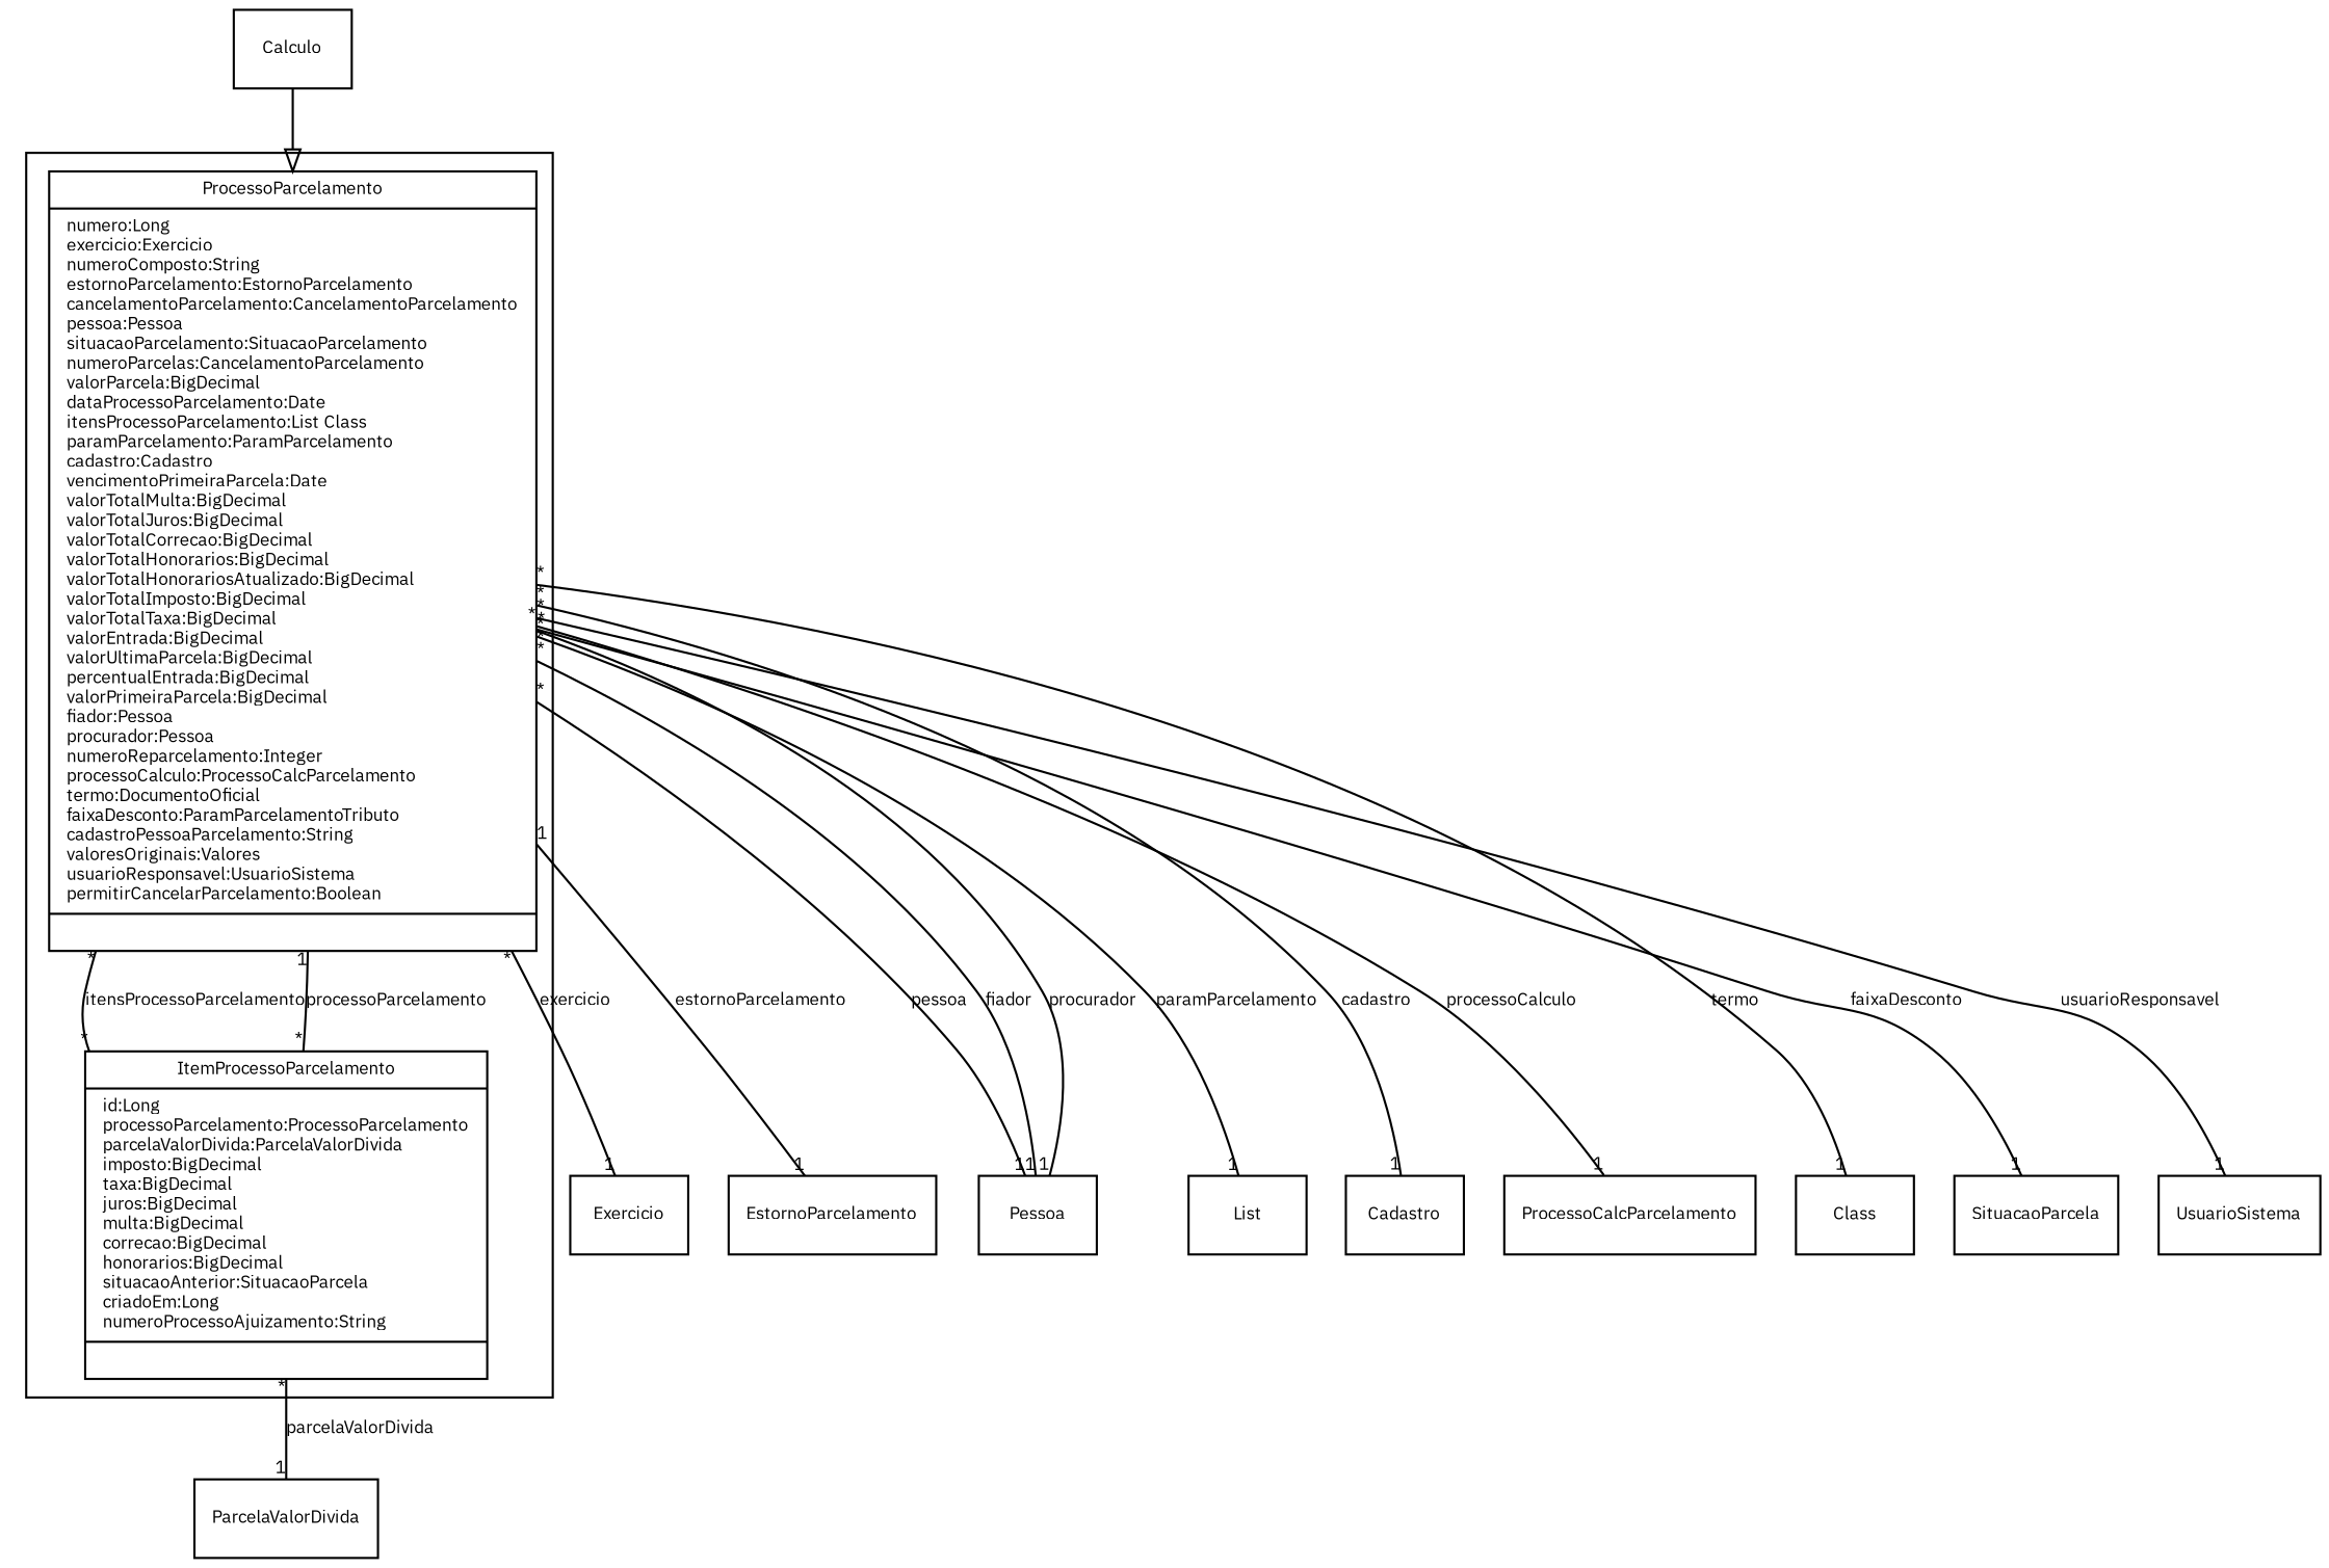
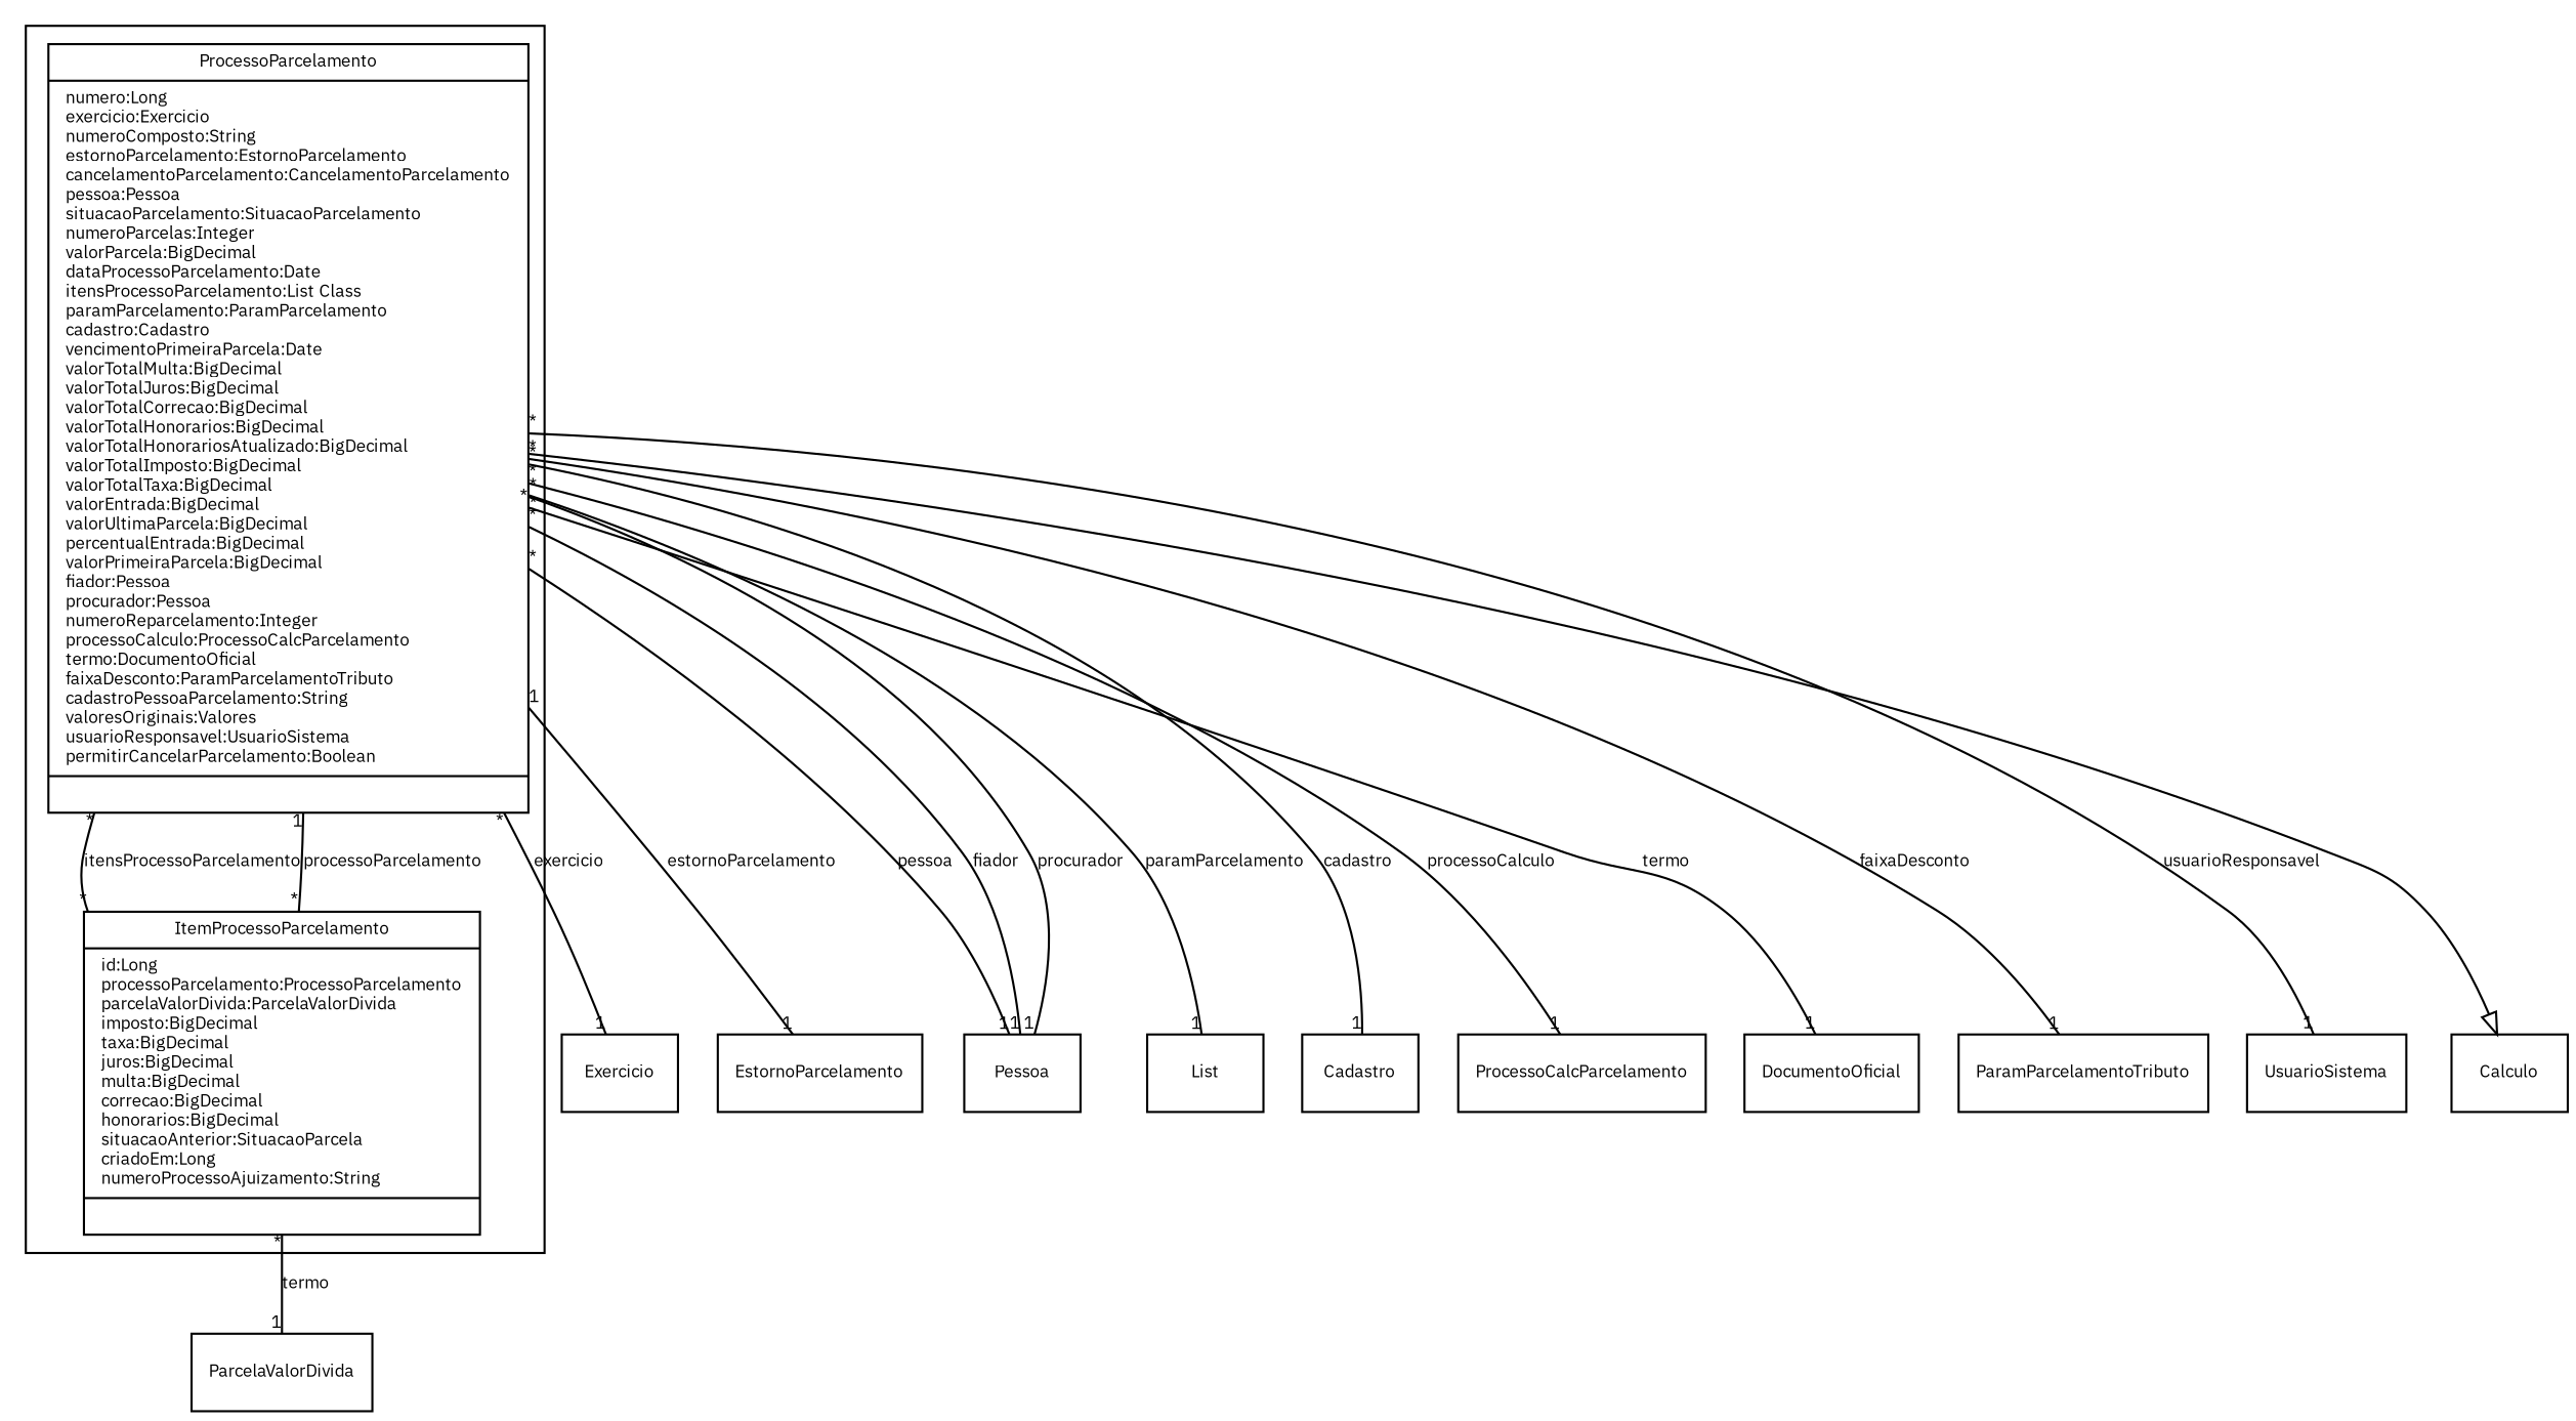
  digraph {
    fontname="IBM Plex Sans"
    fontsize=8
    node [fontname="IBM Plex Sans" fontsize=8 shape=record]
    edge [arrowhead=none fontname="IBM Plex Sans" fontsize=8 headlabel=1 taillabel="*"]
-   n1 [label="{ProcessoParcelamento|numero:Long\lexercicio:Exercicio\lnumeroComposto:String\lestornoParcelamento:EstornoParcelamento\lcancelamentoParcelamento:CancelamentoParcelamento\lpessoa:Pessoa\lsituacaoParcelamento:SituacaoParcelamento\lnumeroParcelas:CancelamentoParcelamento\lvalorParcela:BigDecimal\ldataProcessoParcelamento:Date\litensProcessoParcelamento:List Class\lparamParcelamento:ParamParcelamento\lcadastro:Cadastro\lvencimentoPrimeiraParcela:Date\lvalorTotalMulta:BigDecimal\lvalorTotalJuros:BigDecimal\lvalorTotalCorrecao:BigDecimal\lvalorTotalHonorarios:BigDecimal\lvalorTotalHonorariosAtualizado:BigDecimal\lvalorTotalImposto:BigDecimal\lvalorTotalTaxa:BigDecimal\lvalorEntrada:BigDecimal\lvalorUltimaParcela:BigDecimal\lpercentualEntrada:BigDecimal\lvalorPrimeiraParcela:BigDecimal\lfiador:Pessoa\lprocurador:Pessoa\lnumeroReparcelamento:Integer\lprocessoCalculo:ProcessoCalcParcelamento\ltermo:DocumentoOficial\lfaixaDesconto:ParamParcelamentoTributo\lcadastroPessoaParcelamento:String\lvaloresOriginais:Valores\lusuarioResponsavel:UsuarioSistema\lpermitirCancelarParcelamento:Boolean\l|\l}"]
+   n1 [label="{ProcessoParcelamento|numero:Long\lexercicio:Exercicio\lnumeroComposto:String\lestornoParcelamento:EstornoParcelamento\lcancelamentoParcelamento:CancelamentoParcelamento\lpessoa:Pessoa\lsituacaoParcelamento:SituacaoParcelamento\lnumeroParcelas:Integer\lvalorParcela:BigDecimal\ldataProcessoParcelamento:Date\litensProcessoParcelamento:List Class\lparamParcelamento:ParamParcelamento\lcadastro:Cadastro\lvencimentoPrimeiraParcela:Date\lvalorTotalMulta:BigDecimal\lvalorTotalJuros:BigDecimal\lvalorTotalCorrecao:BigDecimal\lvalorTotalHonorarios:BigDecimal\lvalorTotalHonorariosAtualizado:BigDecimal\lvalorTotalImposto:BigDecimal\lvalorTotalTaxa:BigDecimal\lvalorEntrada:BigDecimal\lvalorUltimaParcela:BigDecimal\lpercentualEntrada:BigDecimal\lvalorPrimeiraParcela:BigDecimal\lfiador:Pessoa\lprocurador:Pessoa\lnumeroReparcelamento:Integer\lprocessoCalculo:ProcessoCalcParcelamento\ltermo:DocumentoOficial\lfaixaDesconto:ParamParcelamentoTributo\lcadastroPessoaParcelamento:String\lvaloresOriginais:Valores\lusuarioResponsavel:UsuarioSistema\lpermitirCancelarParcelamento:Boolean\l|\l}"]
    n2 [label="{ItemProcessoParcelamento|id:Long\lprocessoParcelamento:ProcessoParcelamento\lparcelaValorDivida:ParcelaValorDivida\limposto:BigDecimal\ltaxa:BigDecimal\ljuros:BigDecimal\lmulta:BigDecimal\lcorrecao:BigDecimal\lhonorarios:BigDecimal\lsituacaoAnterior:SituacaoParcela\lcriadoEm:Long\lnumeroProcessoAjuizamento:String\l|\l}"]
    Exercicio
    EstornoParcelamento
    Pessoa
    n6 [label=List]
    Cadastro
    ProcessoCalcParcelamento
-   DocumentoOficial [label=Class]
-   ParamParcelamentoTributo [label=SituacaoParcela]
+   DocumentoOficial
+   ParamParcelamentoTributo
    UsuarioSistema
    Calculo
    ParcelaValorDivida
    subgraph cluster_1 {
      n1
      n2
    }
    n1 -> n2 [headlabel="*" label=itensProcessoParcelamento]
    n1 -> Exercicio [label=exercicio]
    n1 -> EstornoParcelamento [label=estornoParcelamento taillabel=1]
    n1 -> Pessoa [label=pessoa]
    n1 -> Pessoa [label=fiador]
    n1 -> Pessoa [label=procurador]
    n1 -> n6 [label=paramParcelamento]
    n1 -> Cadastro [label=cadastro]
    n1 -> ProcessoCalcParcelamento [label=processoCalculo]
    n1 -> DocumentoOficial [label=termo]
    n1 -> ParamParcelamentoTributo [label=faixaDesconto]
    n1 -> UsuarioSistema [label=usuarioResponsavel]
-   Calculo -> n1 [arrowhead=empty headlabel="" taillabel=""]
+   n1 -> Calculo [arrowhead=empty headlabel="" taillabel=""]
    n2 -> n1 [label=processoParcelamento]
-   n2 -> ParcelaValorDivida [label=parcelaValorDivida]
+   n2 -> ParcelaValorDivida [label=termo]
  }
